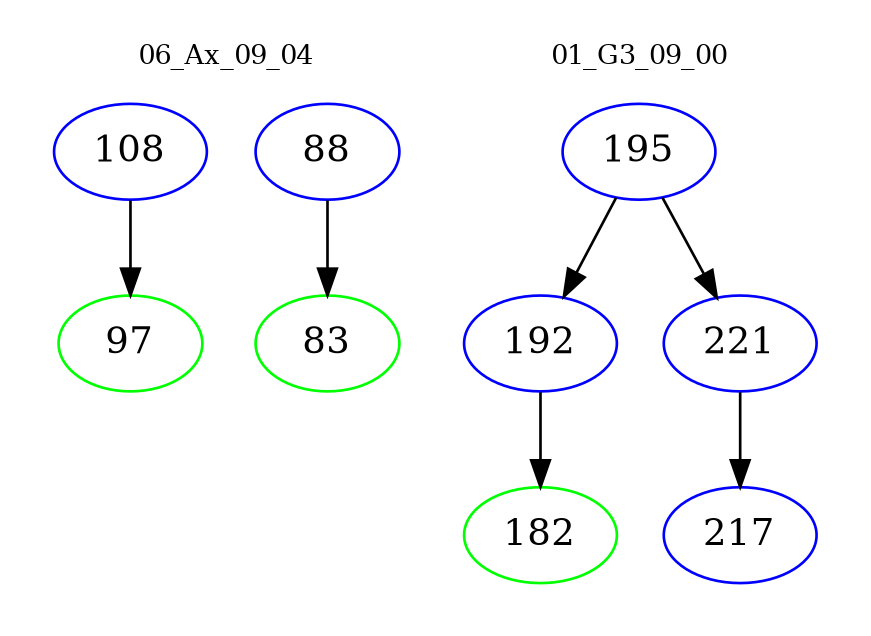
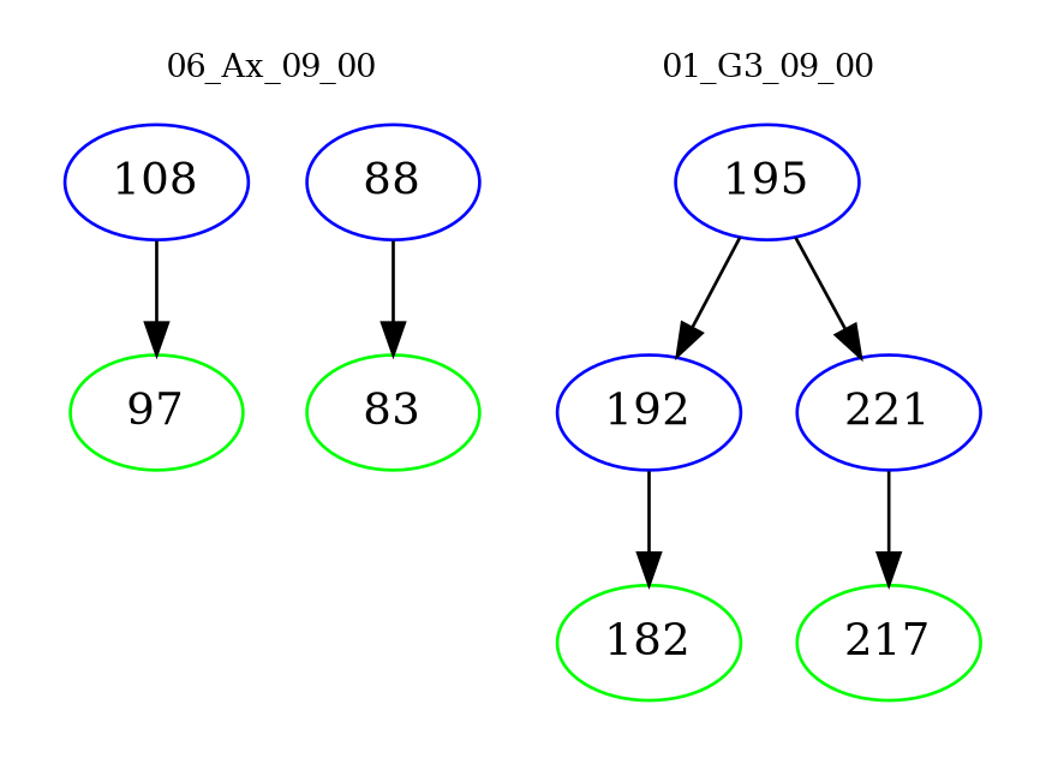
  digraph {
    node [color=blue]
    edge [color=black]
    n1 [label=88]
    n2 [label=108]
    n3 [color=green label=83]
    n4 [color=green label=97]
    n5 [label=195]
    n6 [label=192]
    n7 [label=221]
    n8 [color=green label=182]
-   n9 [label=217]
+   n9 [color=green label=217]
    subgraph cluster_1 {
      color=white
      fontsize=10
-     label="06_Ax_09_04"
+     label="06_Ax_09_00"
      n1
      n2
      n3
      n4
    }
    subgraph cluster_2 {
      color=white
      fontsize=10
      label="01_G3_09_00"
      n5
      n6
      n7
      n8
      n9
    }
    n1 -> n3
    n2 -> n4
    n5 -> n6
    n5 -> n7
    n6 -> n8
    n7 -> n9
  }
